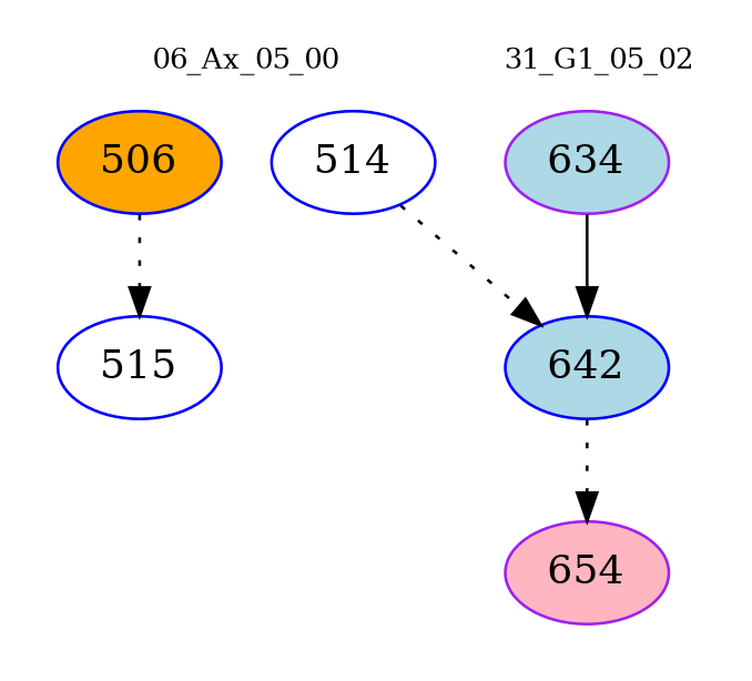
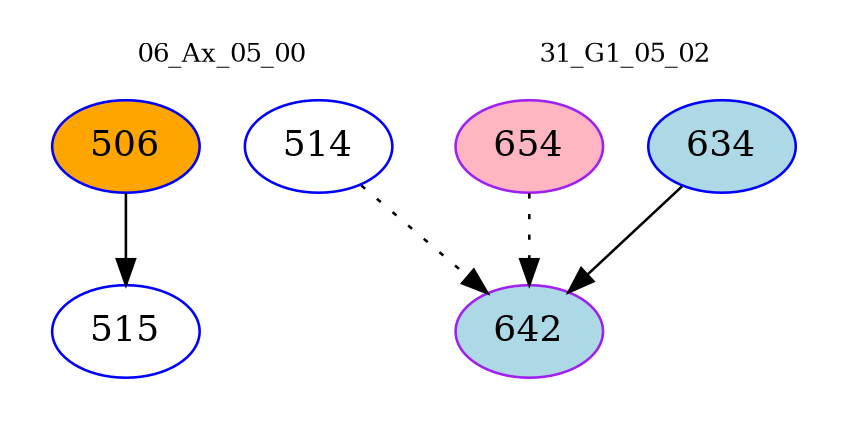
  digraph {
    node [color=blue fillcolor=white style=filled]
    edge [color=black style=dotted]
    n1 [label=514]
    n2 [fillcolor=orange label=506]
    n3 [label=515]
-   n4 [color=purple fillcolor=lightblue label=634]
-   n5 [fillcolor=lightblue label=642]
+   n4 [fillcolor=lightblue label=634]
+   n5 [color=purple fillcolor=lightblue label=642]
    n6 [color=purple fillcolor=lightpink label=654]
    subgraph cluster_1 {
      color=white
      fontsize=10
      label="06_Ax_05_00"
      n1
      n2
      n3
    }
    subgraph cluster_2 {
      color=white
      fontsize=10
      label="31_G1_05_02"
      n4
      n5
      n6
    }
    n1 -> n5
-   n2 -> n3
+   n2 -> n3 [style=solid]
    n4 -> n5 [style=solid]
-   n5 -> n6
+   n6 -> n5
  }
